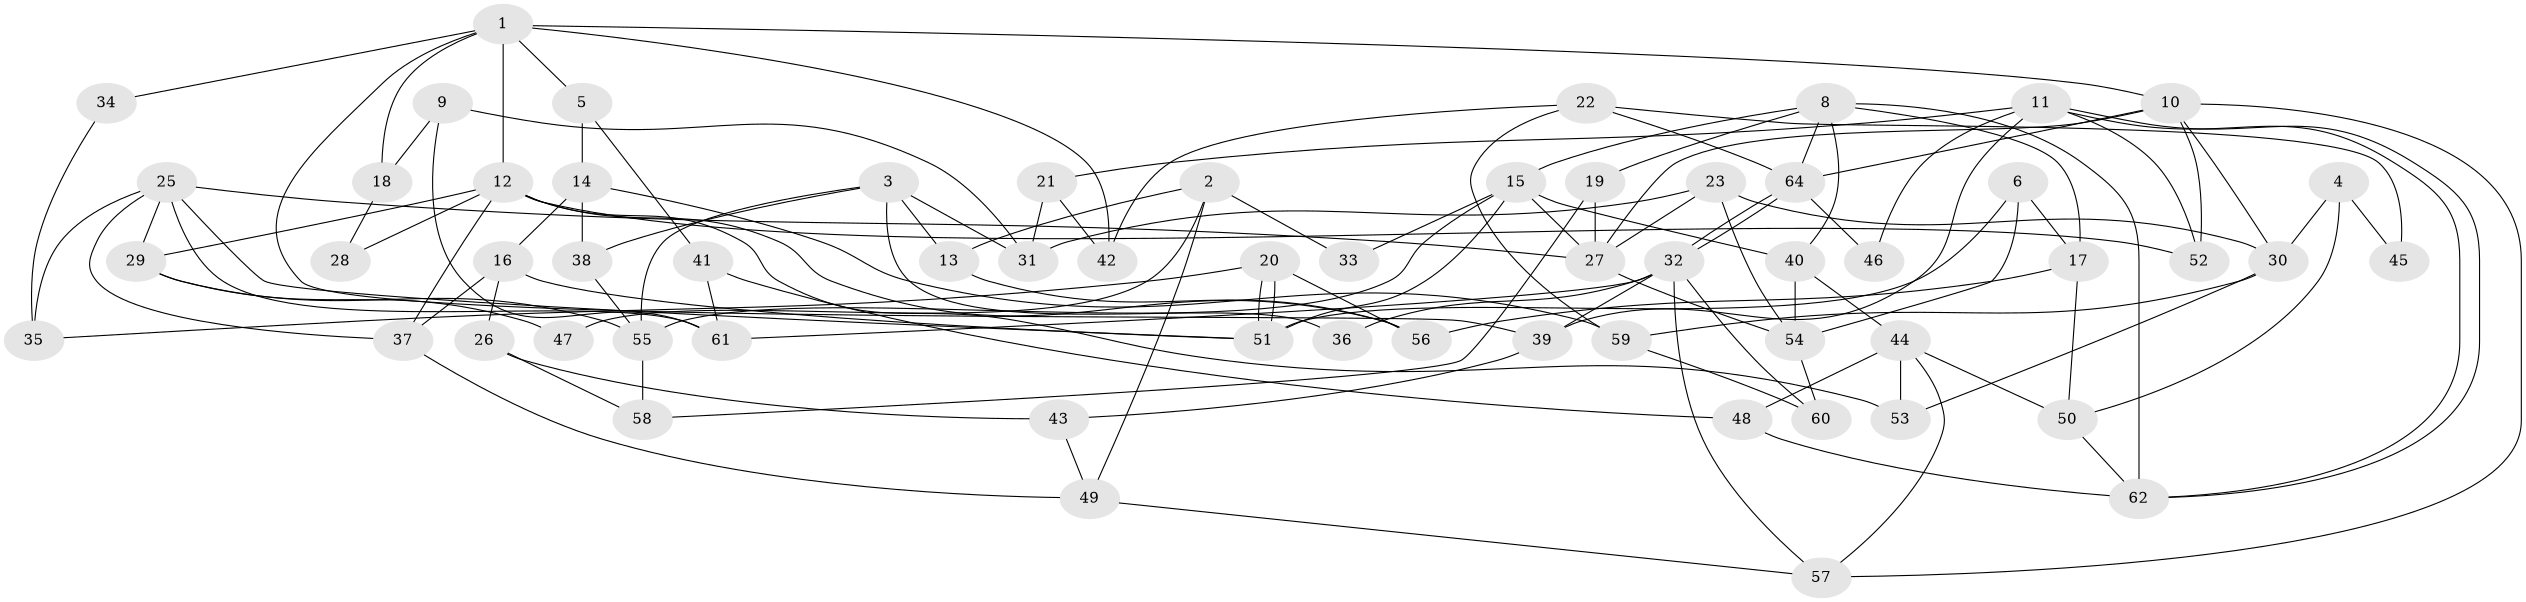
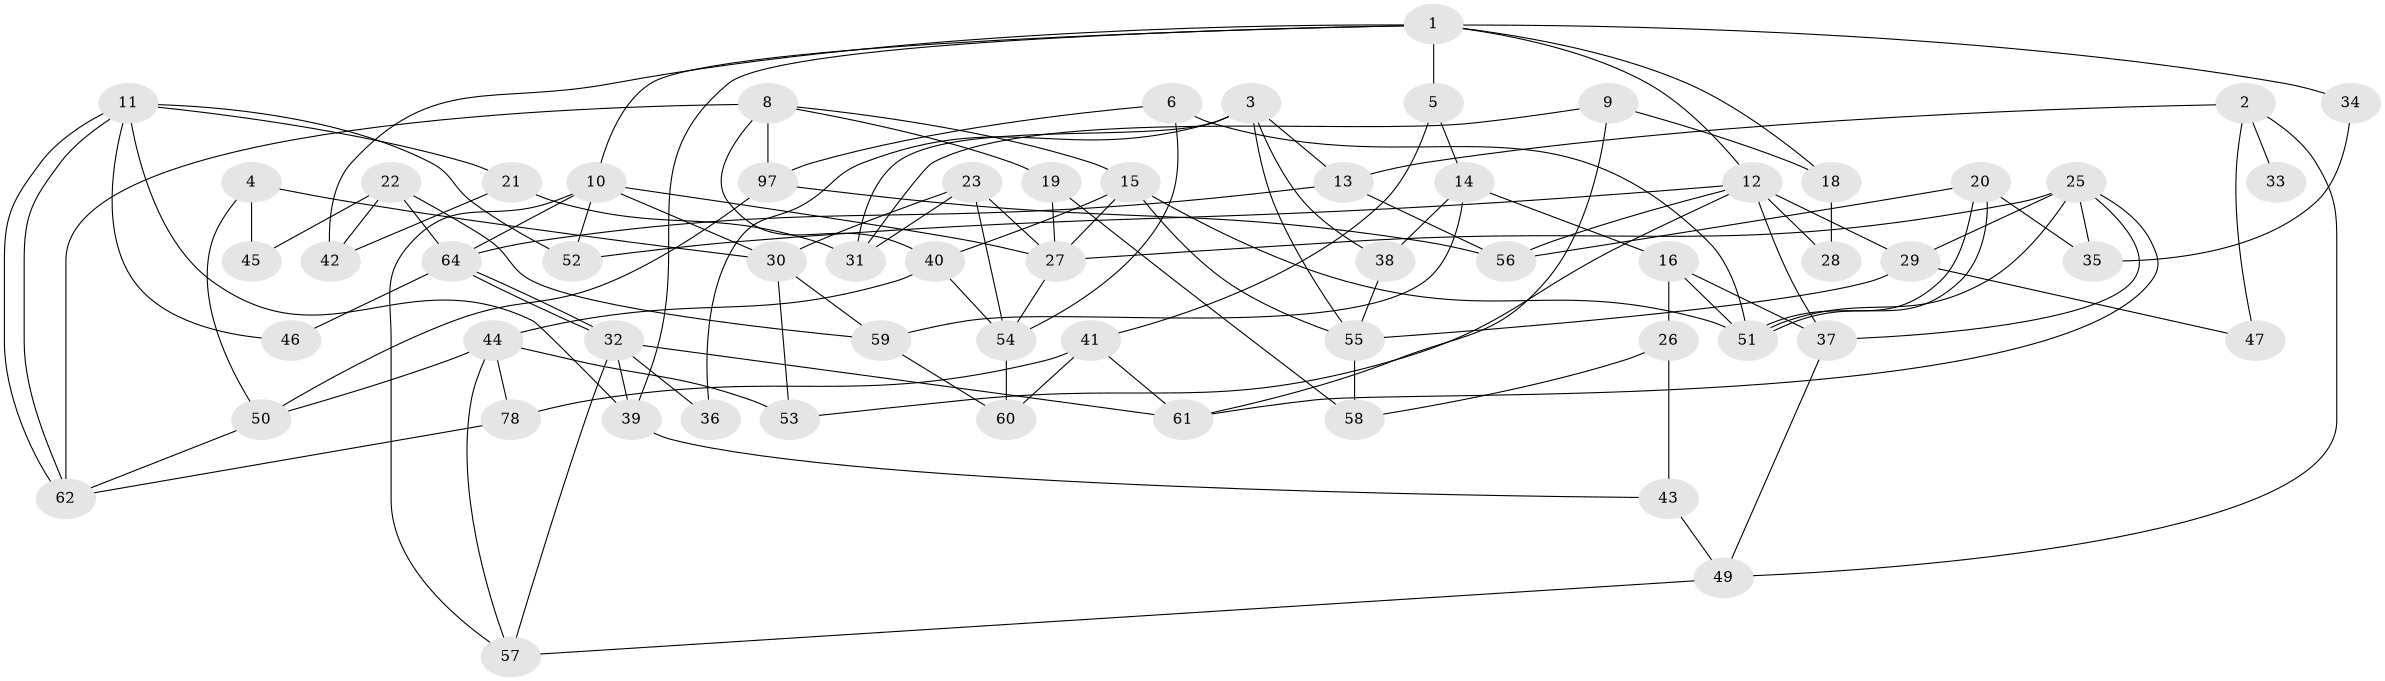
  graph {
    node [color=gray90 style=filled]
    1
    5
    10
    12
    18
    34
    39
    42
    14
    41
    30
    n12 [label=64]
    27
    52
    57
    28
    29
    37
    53
    56
    35
    43
    2
    13
    33
    47
    49
    3
    31
    36
    38
    55
    58
    4
    45
    50
    59
    62
    16
    61
-   48
+   48 [label=78]
    60
    6
-   17
+   17 [label=97]
    51
    54
    40
    44
    8
    15
    19
    9
    46
    32
    11
    21
    26
    20
    22
    23
    25
    1 -- 5
    1 -- 10
    1 -- 12
    1 -- 18
    1 -- 34
    1 -- 39
    1 -- 42
    5 -- 14
    5 -- 41
    10 -- 30
    10 -- n12
    10 -- 27
    10 -- 52
    10 -- 57
    12 -- 52
    12 -- 28
    12 -- 29
    12 -- 37
    12 -- 53
    12 -- 56
    18 -- 28
    34 -- 35
    39 -- 43
    14 -- 38
    14 -- 59
    14 -- 16
    41 -- 61
    41 -- 48
-   32 -- 60
+   41 -- 60
    30 -- 53
    30 -- 59
    n12 -- 46
    n12 -- 32
    n12 -- 32
    27 -- 54
    29 -- 47
    29 -- 55
    37 -- 49
    43 -- 49
    2 -- 13
    2 -- 33
    2 -- 47
    2 -- 49
-   8 -- n12
+   13 -- n12
    13 -- 56
    49 -- 57
    3 -- 13
    3 -- 31
    3 -- 36
    3 -- 38
    3 -- 55
    38 -- 55
    55 -- 58
    4 -- 30
    4 -- 45
    4 -- 50
    50 -- 62
    59 -- 60
    16 -- 37
    16 -- 51
    16 -- 26
    48 -- 62
    6 -- 17
    6 -- 51
    6 -- 54
    17 -- 56
    17 -- 50
    54 -- 60
    40 -- 54
    40 -- 44
    44 -- 57
    44 -- 53
    44 -- 50
    44 -- 48
    8 -- 62
    8 -- 17
    8 -- 40
    8 -- 15
    8 -- 19
    15 -- 27
-   15 -- 33
    15 -- 55
    15 -- 51
    15 -- 40
    19 -- 27
    19 -- 58
    9 -- 18
    9 -- 31
    9 -- 61
    32 -- 39
    32 -- 57
    32 -- 36
    32 -- 61
    11 -- 39
    11 -- 52
    11 -- 62
    11 -- 62
    11 -- 46
    11 -- 21
    21 -- 42
    21 -- 31
    26 -- 43
    26 -- 58
    20 -- 56
    20 -- 35
    20 -- 51
    20 -- 51
    22 -- 42
    22 -- n12
    22 -- 45
    22 -- 59
    23 -- 30
    23 -- 27
    23 -- 31
    23 -- 54
    25 -- 27
    25 -- 29
    25 -- 37
    25 -- 35
    25 -- 61
    25 -- 51
  }
